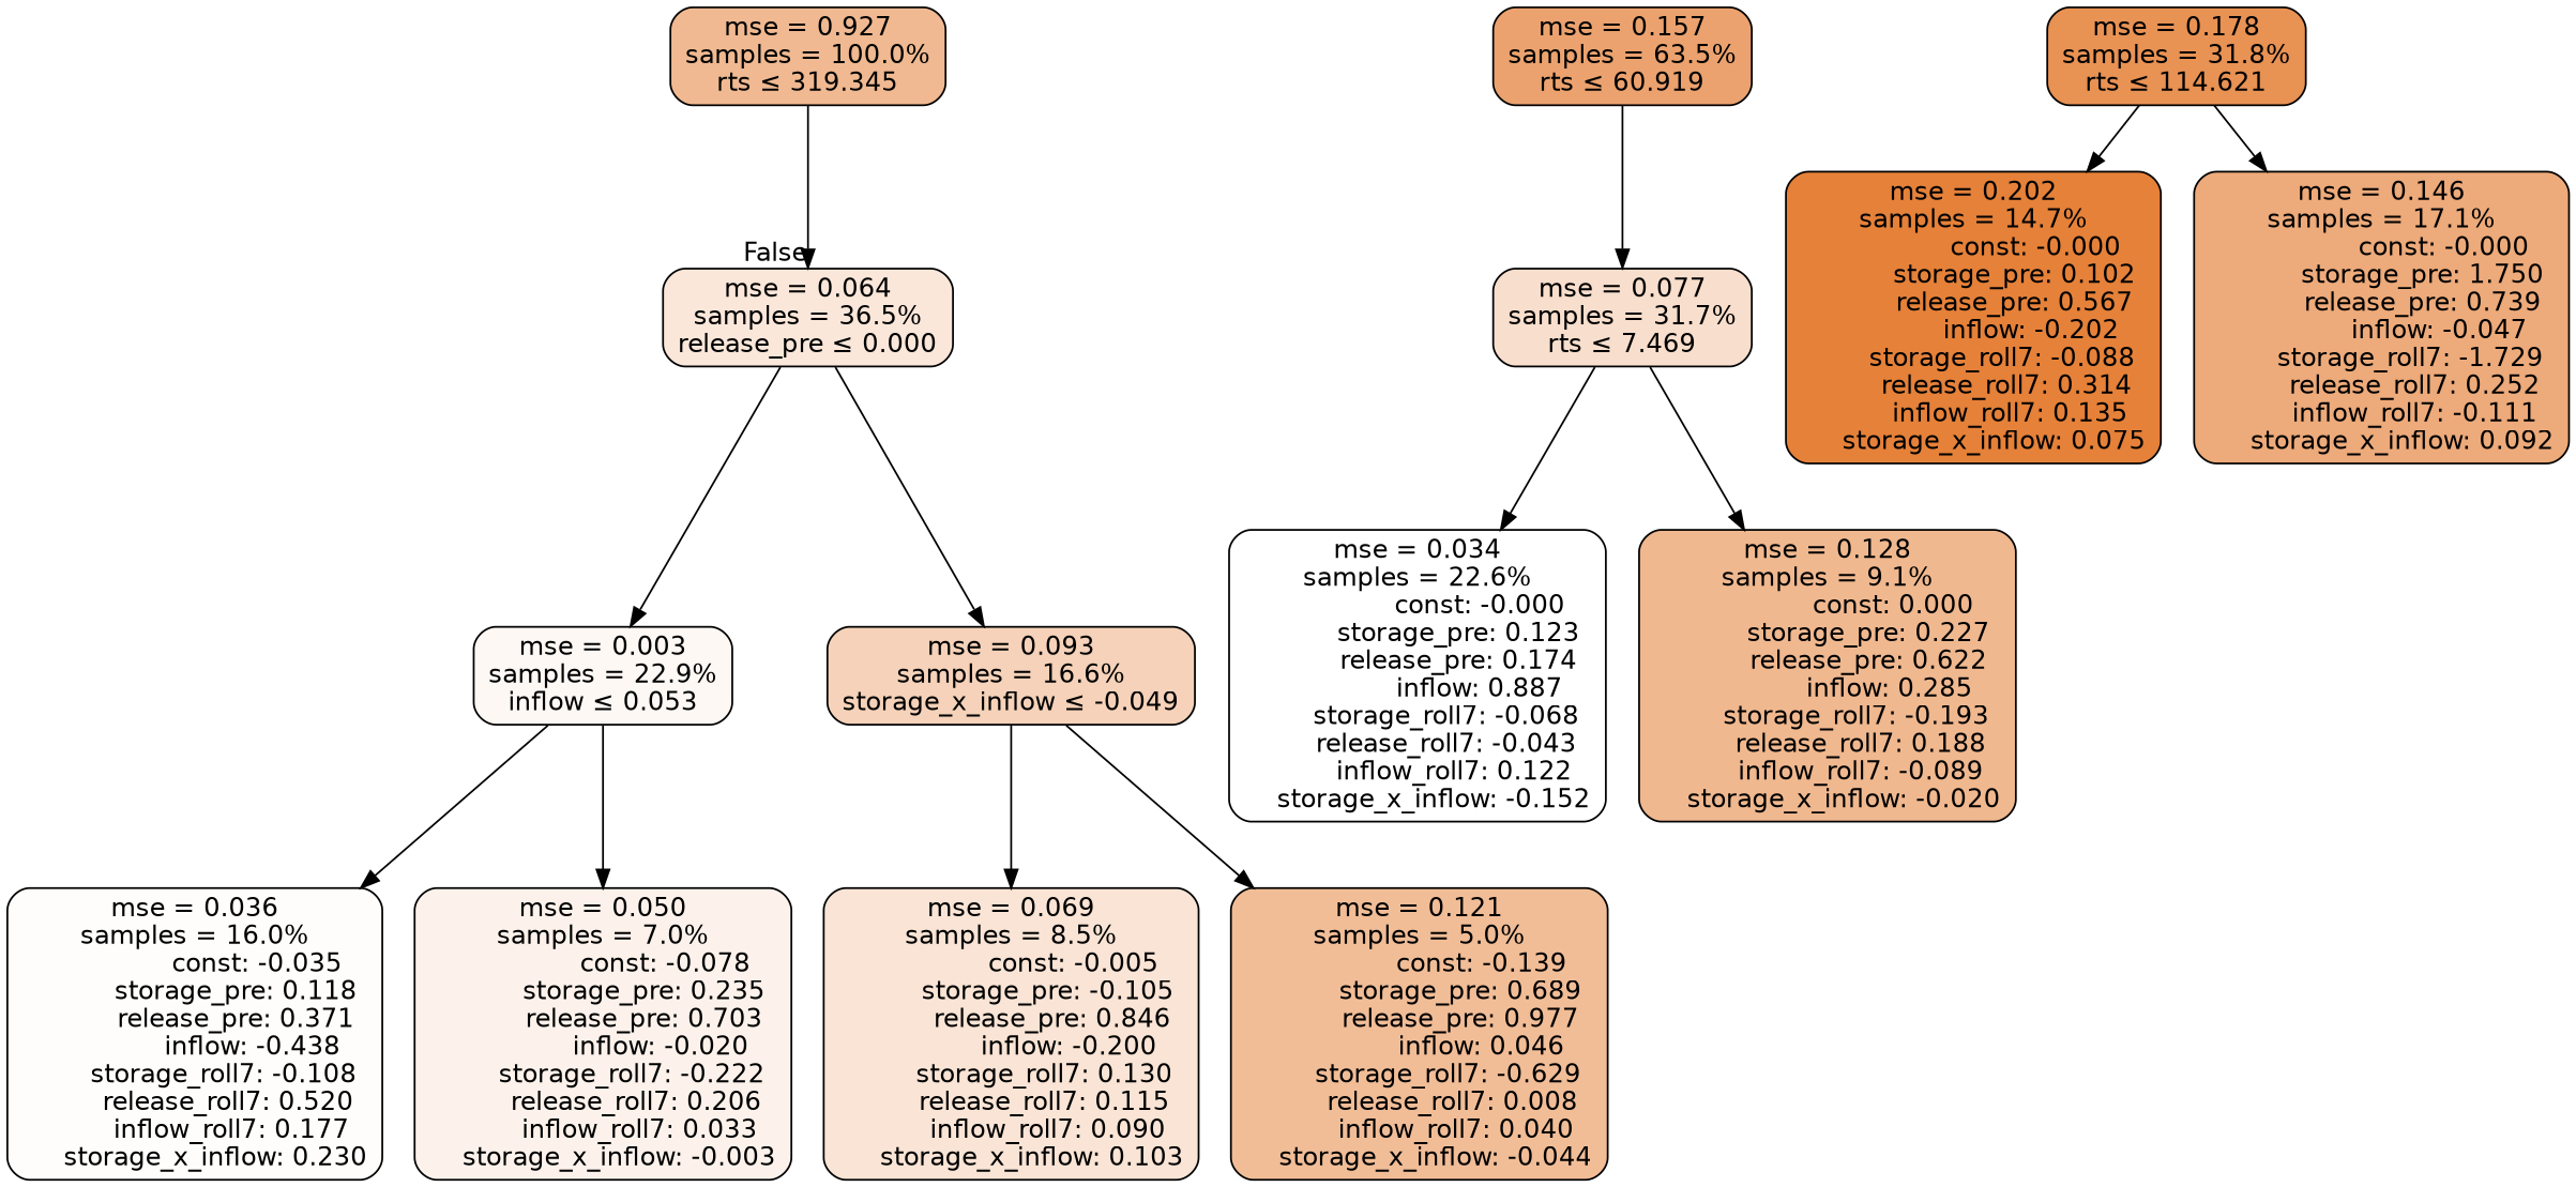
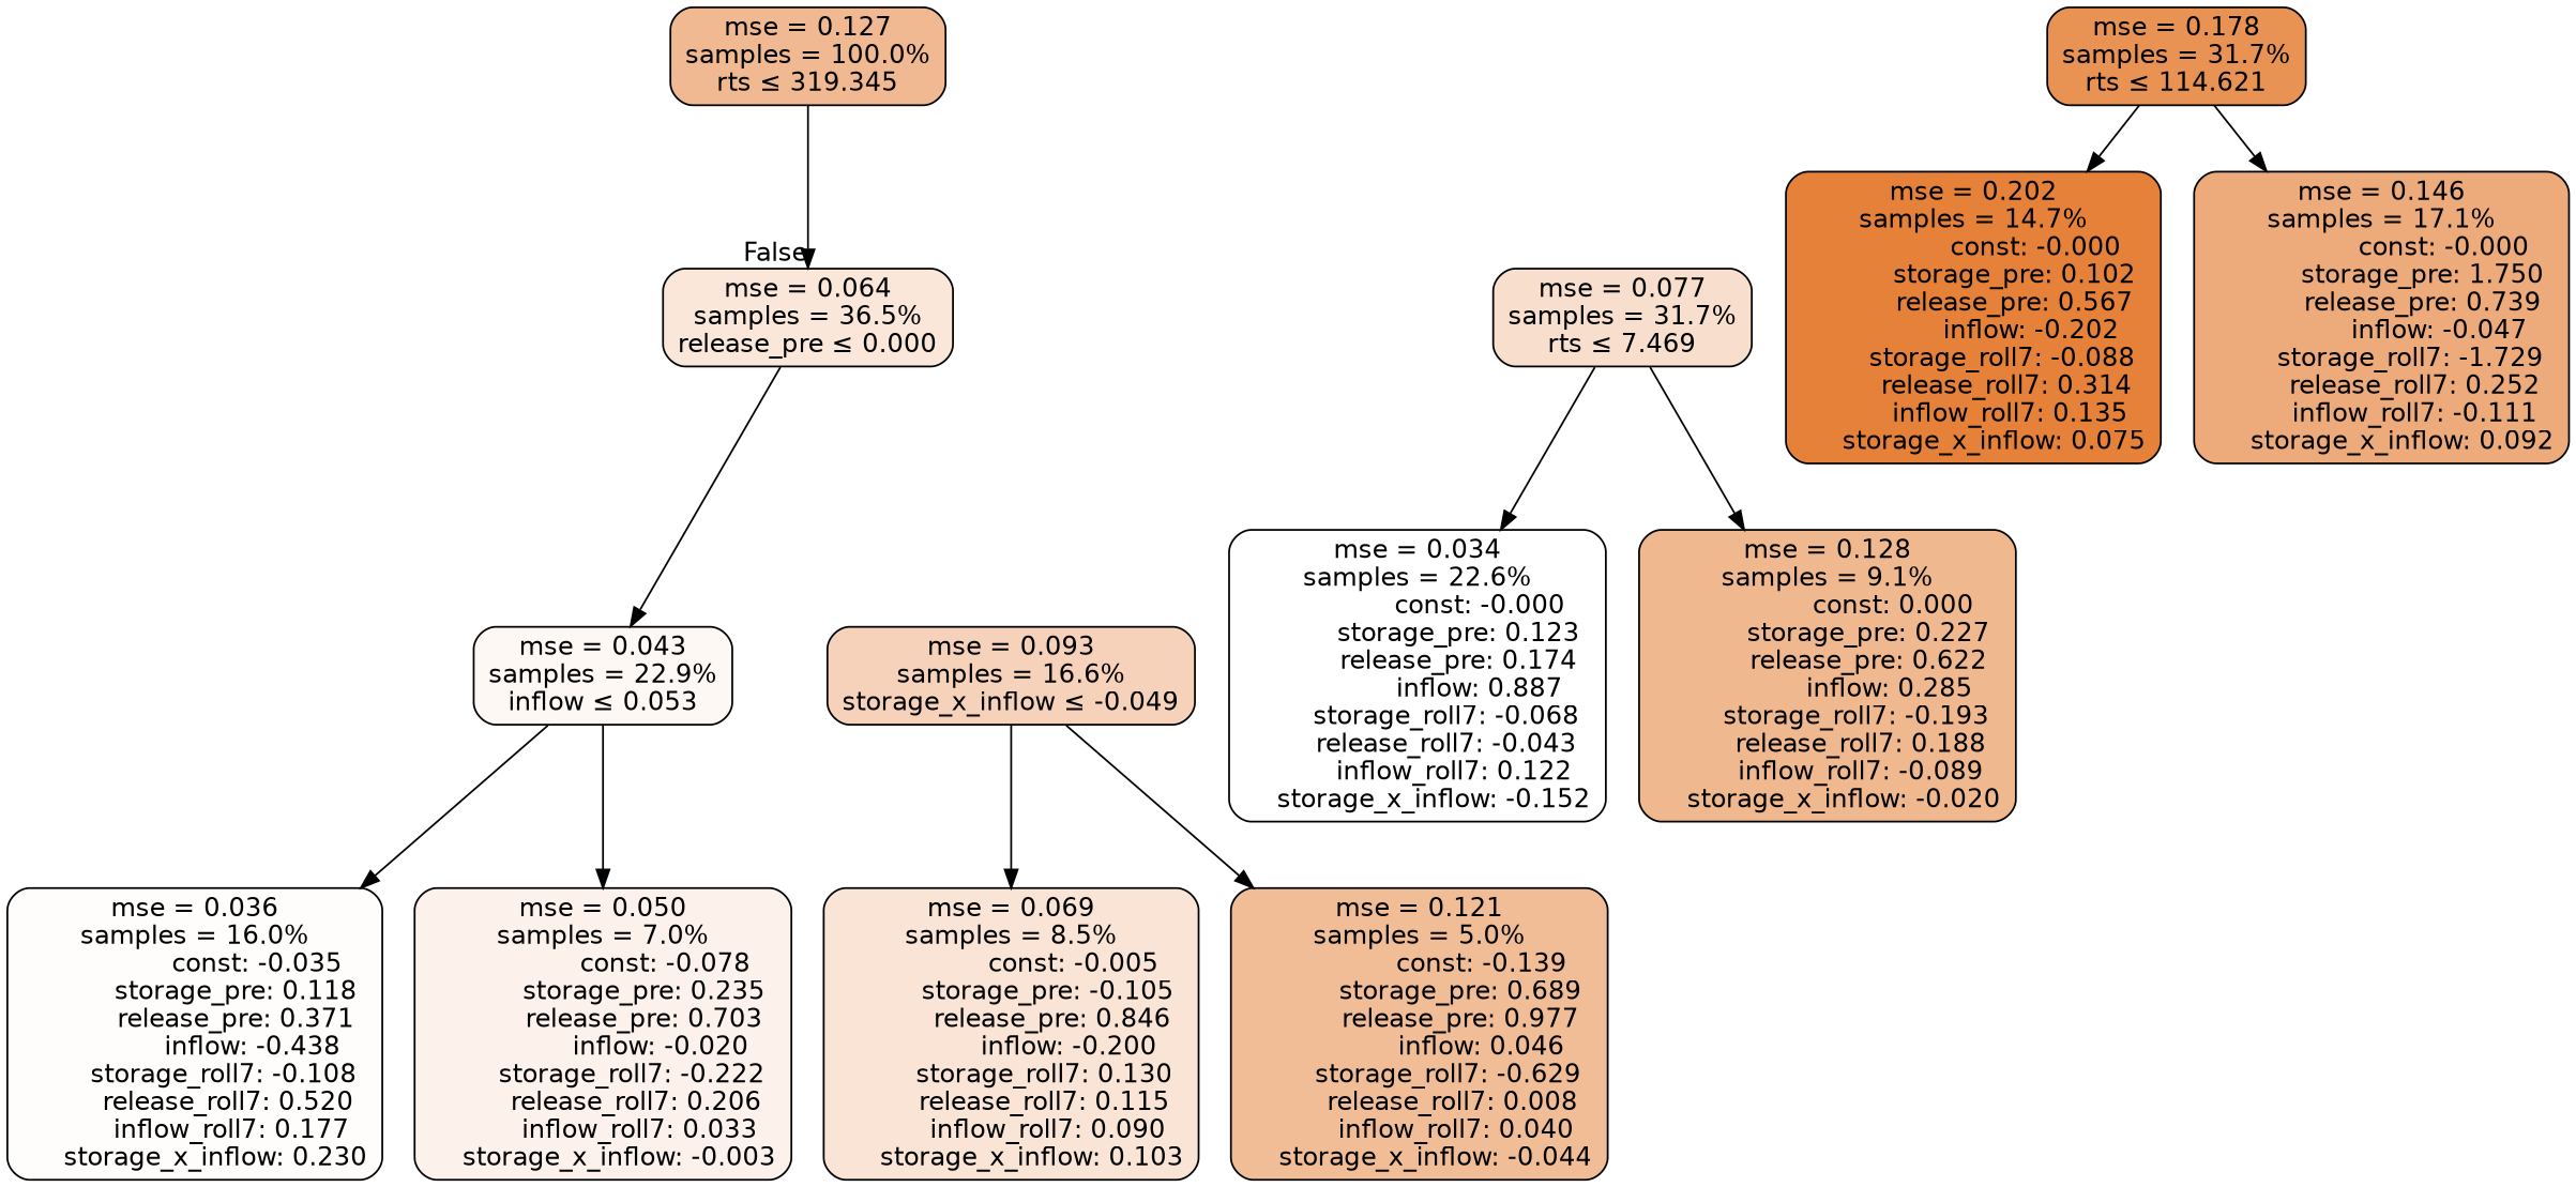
  digraph {
    node [color=black fontname=helvetica shape=rectangle style="filled, rounded"]
    edge [fontname=helvetica]
-   n1 [fillcolor="#f0b991" label="mse = 0.927\nsamples = 100.0%\nrts &le; 319.345"]
+   n1 [fillcolor="#f0b991" label="mse = 0.127\nsamples = 100.0%\nrts &le; 319.345"]
    n2 [fillcolor="#fae7da" label="mse = 0.064\nsamples = 36.5%\nrelease_pre &le; 0.000"]
-   n3 [fillcolor="#eba26e" label="mse = 0.157\nsamples = 63.5%\nrts &le; 60.919"]
    n4 [fillcolor="#f8decc" label="mse = 0.077\nsamples = 31.7%\nrts &le; 7.469"]
-   n5 [fillcolor="#fdf8f4" label="mse = 0.003\nsamples = 22.9%\ninflow &le; 0.053"]
+   n5 [fillcolor="#fdf8f4" label="mse = 0.043\nsamples = 22.9%\ninflow &le; 0.053"]
    n6 [fillcolor="#f5d2b9" label="mse = 0.093\nsamples = 16.6%\nstorage_x_inflow &le; -0.049"]
    n7 [fillcolor="#ffffff" label="mse = 0.034\nsamples = 22.6%\n               const: -0.000\n          storage_pre: 0.123\n          release_pre: 0.174\n               inflow: 0.887\n       storage_roll7: -0.068\n       release_roll7: -0.043\n         inflow_roll7: 0.122\n    storage_x_inflow: -0.152"]
    n8 [fillcolor="#f0b88f" label="mse = 0.128\nsamples = 9.1%\n                const: 0.000\n          storage_pre: 0.227\n          release_pre: 0.622\n               inflow: 0.285\n       storage_roll7: -0.193\n        release_roll7: 0.188\n        inflow_roll7: -0.089\n    storage_x_inflow: -0.020"]
-   n9 [fillcolor="#e89254" label="mse = 0.178\nsamples = 31.8%\nrts &le; 114.621"]
+   n9 [fillcolor="#e89254" label="mse = 0.178\nsamples = 31.7%\nrts &le; 114.621"]
    n10 [fillcolor="#e58139" label="mse = 0.202\nsamples = 14.7%\n               const: -0.000\n          storage_pre: 0.102\n          release_pre: 0.567\n              inflow: -0.202\n       storage_roll7: -0.088\n        release_roll7: 0.314\n         inflow_roll7: 0.135\n     storage_x_inflow: 0.075"]
    n11 [fillcolor="#edaa7a" label="mse = 0.146\nsamples = 17.1%\n               const: -0.000\n          storage_pre: 1.750\n          release_pre: 0.739\n              inflow: -0.047\n       storage_roll7: -1.729\n        release_roll7: 0.252\n        inflow_roll7: -0.111\n     storage_x_inflow: 0.092"]
    n12 [fillcolor="#fefdfc" label="mse = 0.036\nsamples = 16.0%\n               const: -0.035\n          storage_pre: 0.118\n          release_pre: 0.371\n              inflow: -0.438\n       storage_roll7: -0.108\n        release_roll7: 0.520\n         inflow_roll7: 0.177\n     storage_x_inflow: 0.230"]
    n13 [fillcolor="#fcf2eb" label="mse = 0.050\nsamples = 7.0%\n               const: -0.078\n          storage_pre: 0.235\n          release_pre: 0.703\n              inflow: -0.020\n       storage_roll7: -0.222\n        release_roll7: 0.206\n         inflow_roll7: 0.033\n    storage_x_inflow: -0.003"]
    n14 [fillcolor="#f9e4d5" label="mse = 0.069\nsamples = 8.5%\n               const: -0.005\n         storage_pre: -0.105\n          release_pre: 0.846\n              inflow: -0.200\n        storage_roll7: 0.130\n        release_roll7: 0.115\n         inflow_roll7: 0.090\n     storage_x_inflow: 0.103"]
    n15 [fillcolor="#f1bd97" label="mse = 0.121\nsamples = 5.0%\n               const: -0.139\n          storage_pre: 0.689\n          release_pre: 0.977\n               inflow: 0.046\n       storage_roll7: -0.629\n        release_roll7: 0.008\n         inflow_roll7: 0.040\n    storage_x_inflow: -0.044"]
    n1 -> n2 [headlabel=False labelangle=-45 labeldistance=2.5]
    n2 -> n5
-   n2 -> n6
-   n3 -> n4
    n4 -> n7
    n4 -> n8
    n5 -> n12
    n5 -> n13
    n6 -> n14
    n6 -> n15
    n9 -> n10
    n9 -> n11
  }
